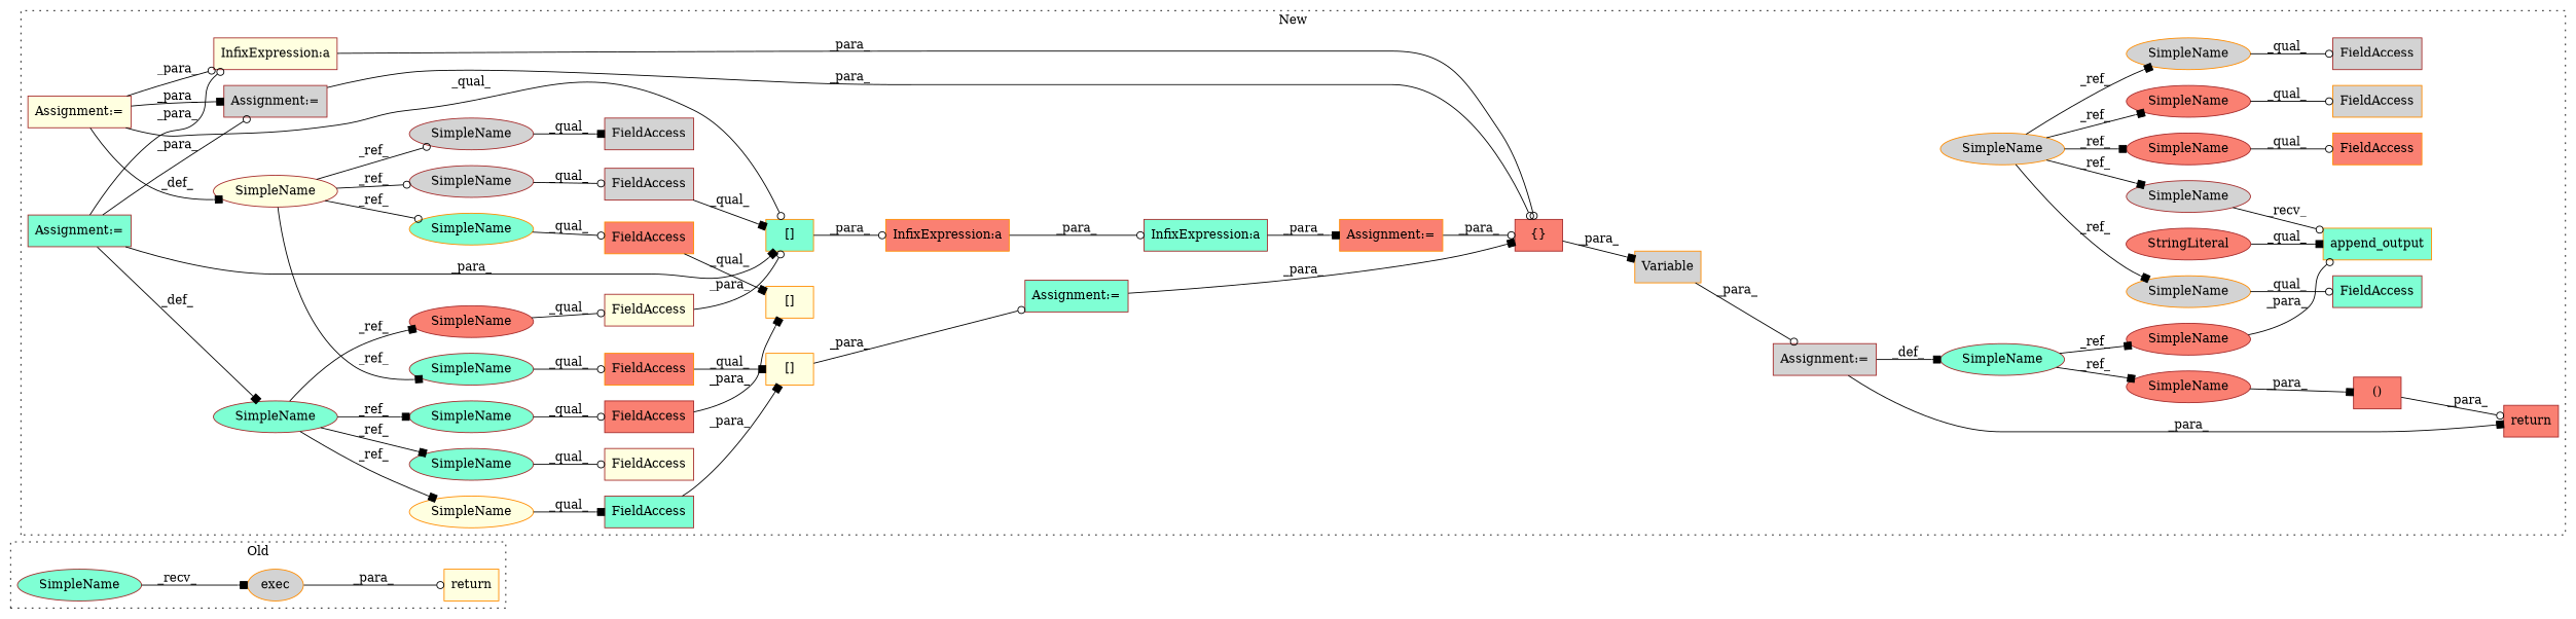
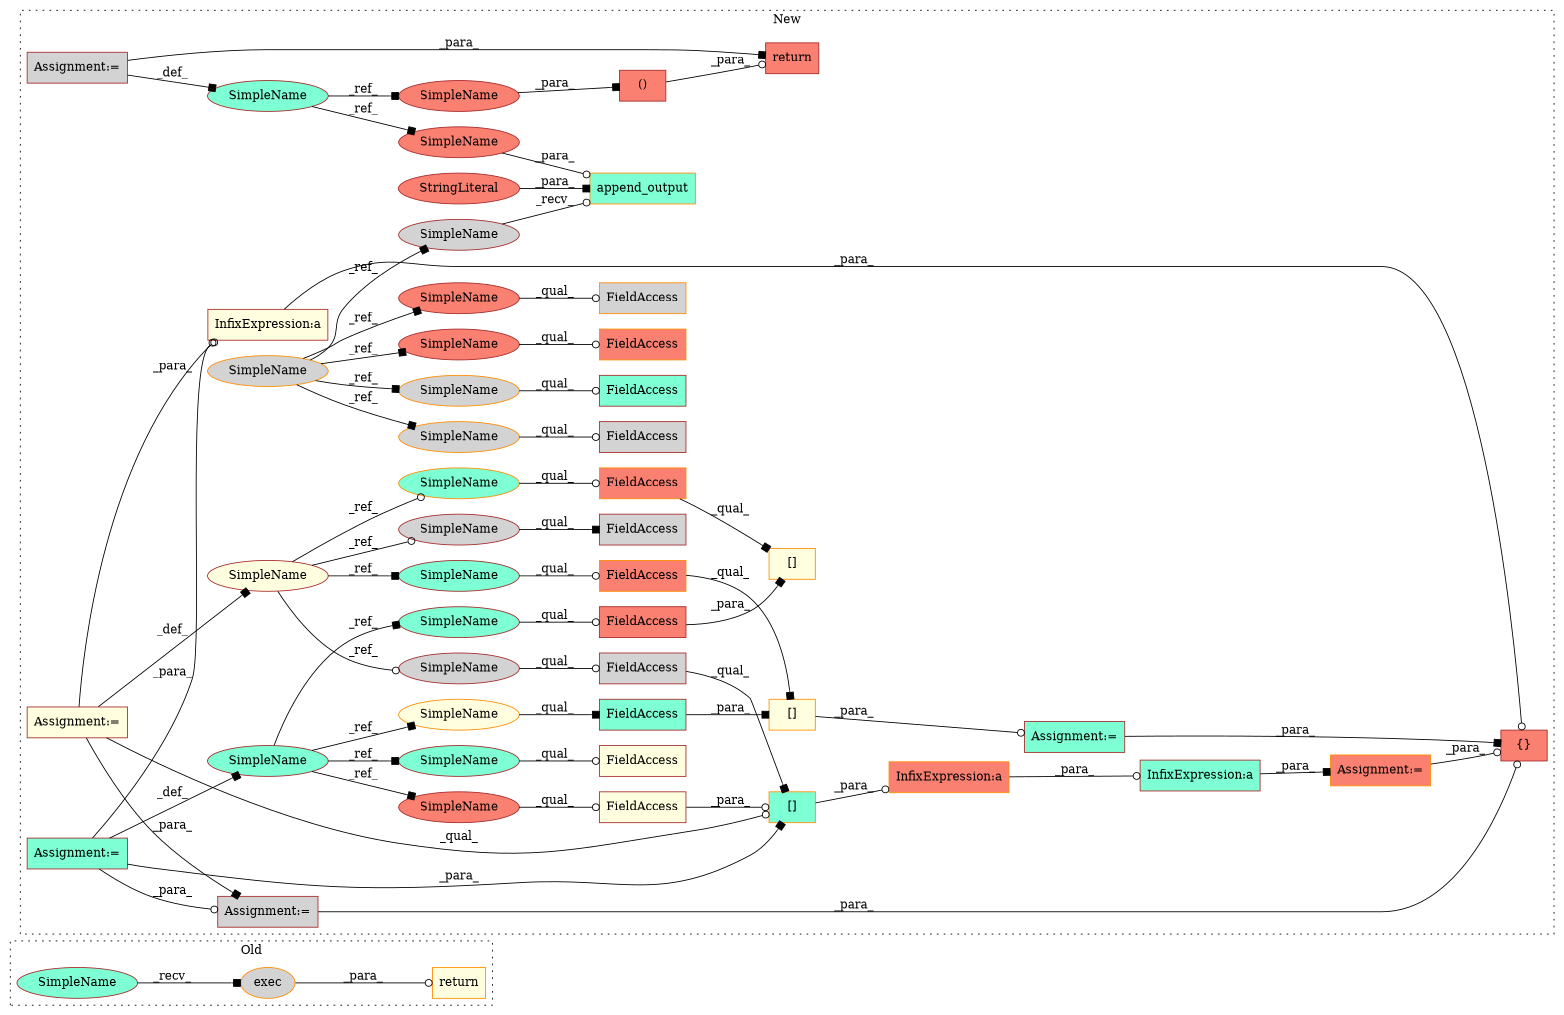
  digraph {
    rankdir=LR
    node [a=42 color=brown fillcolor=salmon l=4 s=798 shape=box style=filled]
    edge [arrowhead=box]
    n1 [a=32 color=darkorange fillcolor=lightgrey l=6 label=exec s=780 shape=ellipse]
    n2 [a=41 color=darkorange fillcolor=lightyellow l=7 label=return s=768]
    n3 [fillcolor=aquamarine label=SimpleName s=775 shape=ellipse]
-   n4 [a=32 color=darkorange fillcolor=lightgrey l="9,1" label=Variable s="1042,1082"]
    n5 [a=106 l=26 label="()" s=1168]
    n6 [a=32 color=darkorange fillcolor=aquamarine l="14,1" label=append_output s="1128,1149"]
    n7 [fillcolor=aquamarine l=2 label=SimpleName s=1039 shape=ellipse]
    n8 [a=45 label=StringLiteral s=1142 shape=ellipse]
    n9 [a=7 fillcolor=lightgrey l=1 label="Assignment:=" s=1041]
    n10 [a=41 l=12 label=return s=1156]
    n11 [a=7 fillcolor=aquamarine label="Assignment:="]
    n12 [a=2 color=darkorange fillcolor=lightyellow l="15,1" label="[]" s="936,957"]
    n13 [color=darkorange fillcolor=lightgrey label=SimpleName s=713 shape=ellipse]
    n14 [a=22 fillcolor=aquamarine l=7 label=FieldAccess s=915]
    n15 [a=22 color=darkorange l=7 label=FieldAccess s=994]
    n16 [a=7 fillcolor=aquamarine l=1 label="Assignment:=" s=821]
    n17 [a=2 color=darkorange fillcolor=lightyellow l="15,1" label="[]" s="822,843"]
    n18 [a=4 l="1,1" label="{}" s="1060,1071"]
    n19 [a=22 l=6 label=FieldAccess s=951]
    n20 [fillcolor=aquamarine label=SimpleName shape=ellipse]
    n21 [a=22 fillcolor=lightyellow l=6 label=FieldAccess s=872]
    n22 [a=22 fillcolor=aquamarine l=6 label=FieldAccess s=837]
    n23 [a=7 fillcolor=lightyellow l=3 label="Assignment:=" s=738]
    n24 [a=22 fillcolor=lightgrey l=14 label=FieldAccess s=857]
    n25 [a=22 fillcolor=lightgrey l=14 label=FieldAccess s=1011]
    n26 [a=27 fillcolor=aquamarine l=3 label="InfixExpression:a" s=884]
    n27 [fillcolor=lightyellow l=3 label=SimpleName s=738 shape=ellipse]
    n28 [a=7 color=darkorange l=1 label="Assignment:=" s=852]
    n29 [a=27 color=darkorange l=3 label="InfixExpression:a" s=879]
    n30 [a=27 fillcolor=lightyellow l=3 label="InfixExpression:a" s=974]
    n31 [a=22 color=darkorange l=14 label=FieldAccess s=822]
    n32 [a=22 color=darkorange l=14 label=FieldAccess s=936]
    n33 [a=22 fillcolor=lightyellow l=6 label=FieldAccess s=1026]
    n34 [a=2 color=darkorange fillcolor=aquamarine l="15,1" label="[]" s="857,878"]
    n35 [a=22 color=darkorange fillcolor=lightgrey l=7 label=FieldAccess s=982]
    n36 [a=22 fillcolor=lightgrey l=7 label=FieldAccess s=903]
    n37 [a=7 fillcolor=lightgrey l=1 label="Assignment:=" s=1010]
    n38 [l=2 label=SimpleName s=1192 shape=ellipse]
    n39 [l=2 label=SimpleName s=1147 shape=ellipse]
    n40 [color=darkorange fillcolor=lightgrey label=SimpleName s=915 shape=ellipse]
    n41 [fillcolor=lightgrey label=SimpleName s=1123 shape=ellipse]
    n42 [label=SimpleName s=994 shape=ellipse]
    n43 [label=SimpleName s=982 shape=ellipse]
    n44 [color=darkorange fillcolor=lightgrey label=SimpleName s=903 shape=ellipse]
    n45 [fillcolor=aquamarine label=SimpleName s=1026 shape=ellipse]
    n46 [label=SimpleName s=872 shape=ellipse]
    n47 [fillcolor=aquamarine label=SimpleName s=951 shape=ellipse]
    n48 [color=darkorange fillcolor=lightyellow label=SimpleName s=837 shape=ellipse]
    n49 [fillcolor=aquamarine l=3 label=SimpleName s=822 shape=ellipse]
    n50 [fillcolor=lightgrey l=3 label=SimpleName s=1011 shape=ellipse]
    n51 [color=darkorange fillcolor=aquamarine l=3 label=SimpleName s=936 shape=ellipse]
    n52 [fillcolor=lightgrey l=3 label=SimpleName s=857 shape=ellipse]
    subgraph cluster_1 {
      label=Old
      style=dotted
      n1
      n2
      n3
    }
    subgraph cluster_2 {
      label=New
      style=dotted
-     n4
      n5
      n6
      n7
      n8
      n9
      n10
      n11
      n12
      n13
      n14
      n15
      n16
      n17
      n18
      n19
      n20
      n21
      n22
      n23
      n24
      n25
      n26
      n27
      n28
      n29
      n30
      n31
      n32
      n33
      n34
      n35
      n36
      n37
      n38
      n39
      n40
      n41
      n42
      n43
      n44
      n45
      n46
      n47
      n48
      n49
      n50
      n51
      n52
    }
    n1 -> n2 [arrowhead=odot label=_para_]
    n3 -> n1 [label=_recv_]
-   n4 -> n9 [arrowhead=odot label=_para_]
    n5 -> n10 [arrowhead=odot label=_para_]
    n7 -> n38 [label=_ref_]
    n7 -> n39 [label=_ref_]
-   n8 -> n6 [label=_qual_]
+   n8 -> n6 [label=_para_]
    n9 -> n7 [label=_def_]
    n9 -> n10 [label=_para_]
    n11 -> n20 [label=_def_]
    n11 -> n30 [arrowhead=odot label=_para_]
    n11 -> n34 [label=_para_]
    n11 -> n37 [arrowhead=odot label=_para_]
    n13 -> n40 [label=_ref_]
    n13 -> n41 [label=_ref_]
    n13 -> n42 [label=_ref_]
    n13 -> n43 [label=_ref_]
    n13 -> n44 [label=_ref_]
    n16 -> n18 [label=_para_]
    n17 -> n16 [arrowhead=odot label=_para_]
-   n18 -> n4 [label=_para_]
    n19 -> n12 [label=_para_]
    n20 -> n45 [label=_ref_]
    n20 -> n46 [label=_ref_]
    n20 -> n47 [label=_ref_]
    n20 -> n48 [label=_ref_]
    n21 -> n34 [arrowhead=odot label=_para_]
    n22 -> n17 [label=_para_]
    n23 -> n27 [label=_def_]
    n23 -> n30 [arrowhead=odot label=_para_]
    n23 -> n34 [arrowhead=odot label=_qual_]
    n23 -> n37 [label=_para_]
    n24 -> n34 [label=_qual_]
    n26 -> n28 [label=_para_]
    n27 -> n49 [label=_ref_]
    n27 -> n50 [arrowhead=odot label=_ref_]
    n27 -> n51 [arrowhead=odot label=_ref_]
    n27 -> n52 [arrowhead=odot label=_ref_]
    n28 -> n18 [arrowhead=odot label=_para_]
    n29 -> n26 [arrowhead=odot label=_para_]
    n30 -> n18 [arrowhead=odot label=_para_]
    n31 -> n17 [label=_qual_]
    n32 -> n12 [label=_qual_]
    n34 -> n29 [arrowhead=odot label=_para_]
    n37 -> n18 [arrowhead=odot label=_para_]
    n38 -> n5 [label=_para_]
    n39 -> n6 [arrowhead=odot label=_para_]
    n40 -> n14 [arrowhead=odot label=_qual_]
    n41 -> n6 [arrowhead=odot label=_recv_]
    n42 -> n15 [arrowhead=odot label=_qual_]
    n43 -> n35 [arrowhead=odot label=_qual_]
    n44 -> n36 [arrowhead=odot label=_qual_]
    n45 -> n33 [arrowhead=odot label=_qual_]
    n46 -> n21 [arrowhead=odot label=_qual_]
    n47 -> n19 [arrowhead=odot label=_qual_]
    n48 -> n22 [label=_qual_]
    n49 -> n31 [arrowhead=odot label=_qual_]
    n50 -> n25 [label=_qual_]
    n51 -> n32 [arrowhead=odot label=_qual_]
    n52 -> n24 [arrowhead=odot label=_qual_]
  }
